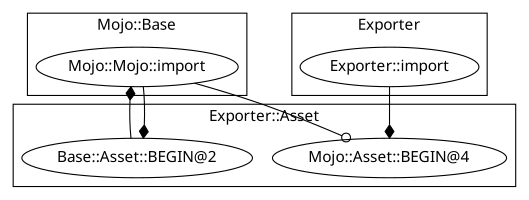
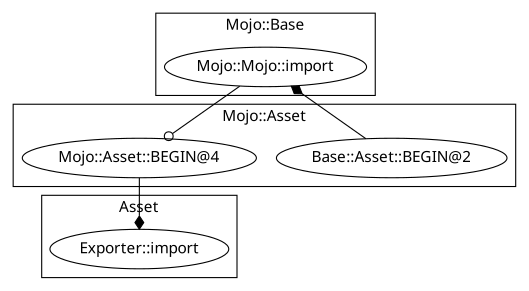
  digraph {
    fontname="Noto Sans"
    node [fontname="Noto Sans"]
    edge [arrowhead=diamond fontname="Noto Sans"]
    n1 [label="Mojo::Mojo::import"]
    "Exporter::import"
    n3 [label="Base::Asset::BEGIN@2"]
    "Mojo::Asset::BEGIN@4"
    subgraph cluster_1 {
      label="Mojo::Base"
      n1
    }
    subgraph cluster_2 {
-     label=Exporter
+     label=Asset
      "Exporter::import"
    }
    subgraph cluster_3 {
-     label="Exporter::Asset"
+     label="Mojo::Asset"
      n3
      "Mojo::Asset::BEGIN@4"
    }
-   n1 -> n3
    n1 -> "Mojo::Asset::BEGIN@4" [arrowhead=odot]
    n3 -> n1
-   "Exporter::import" -> "Mojo::Asset::BEGIN@4"
+   "Mojo::Asset::BEGIN@4" -> "Exporter::import"
  }
